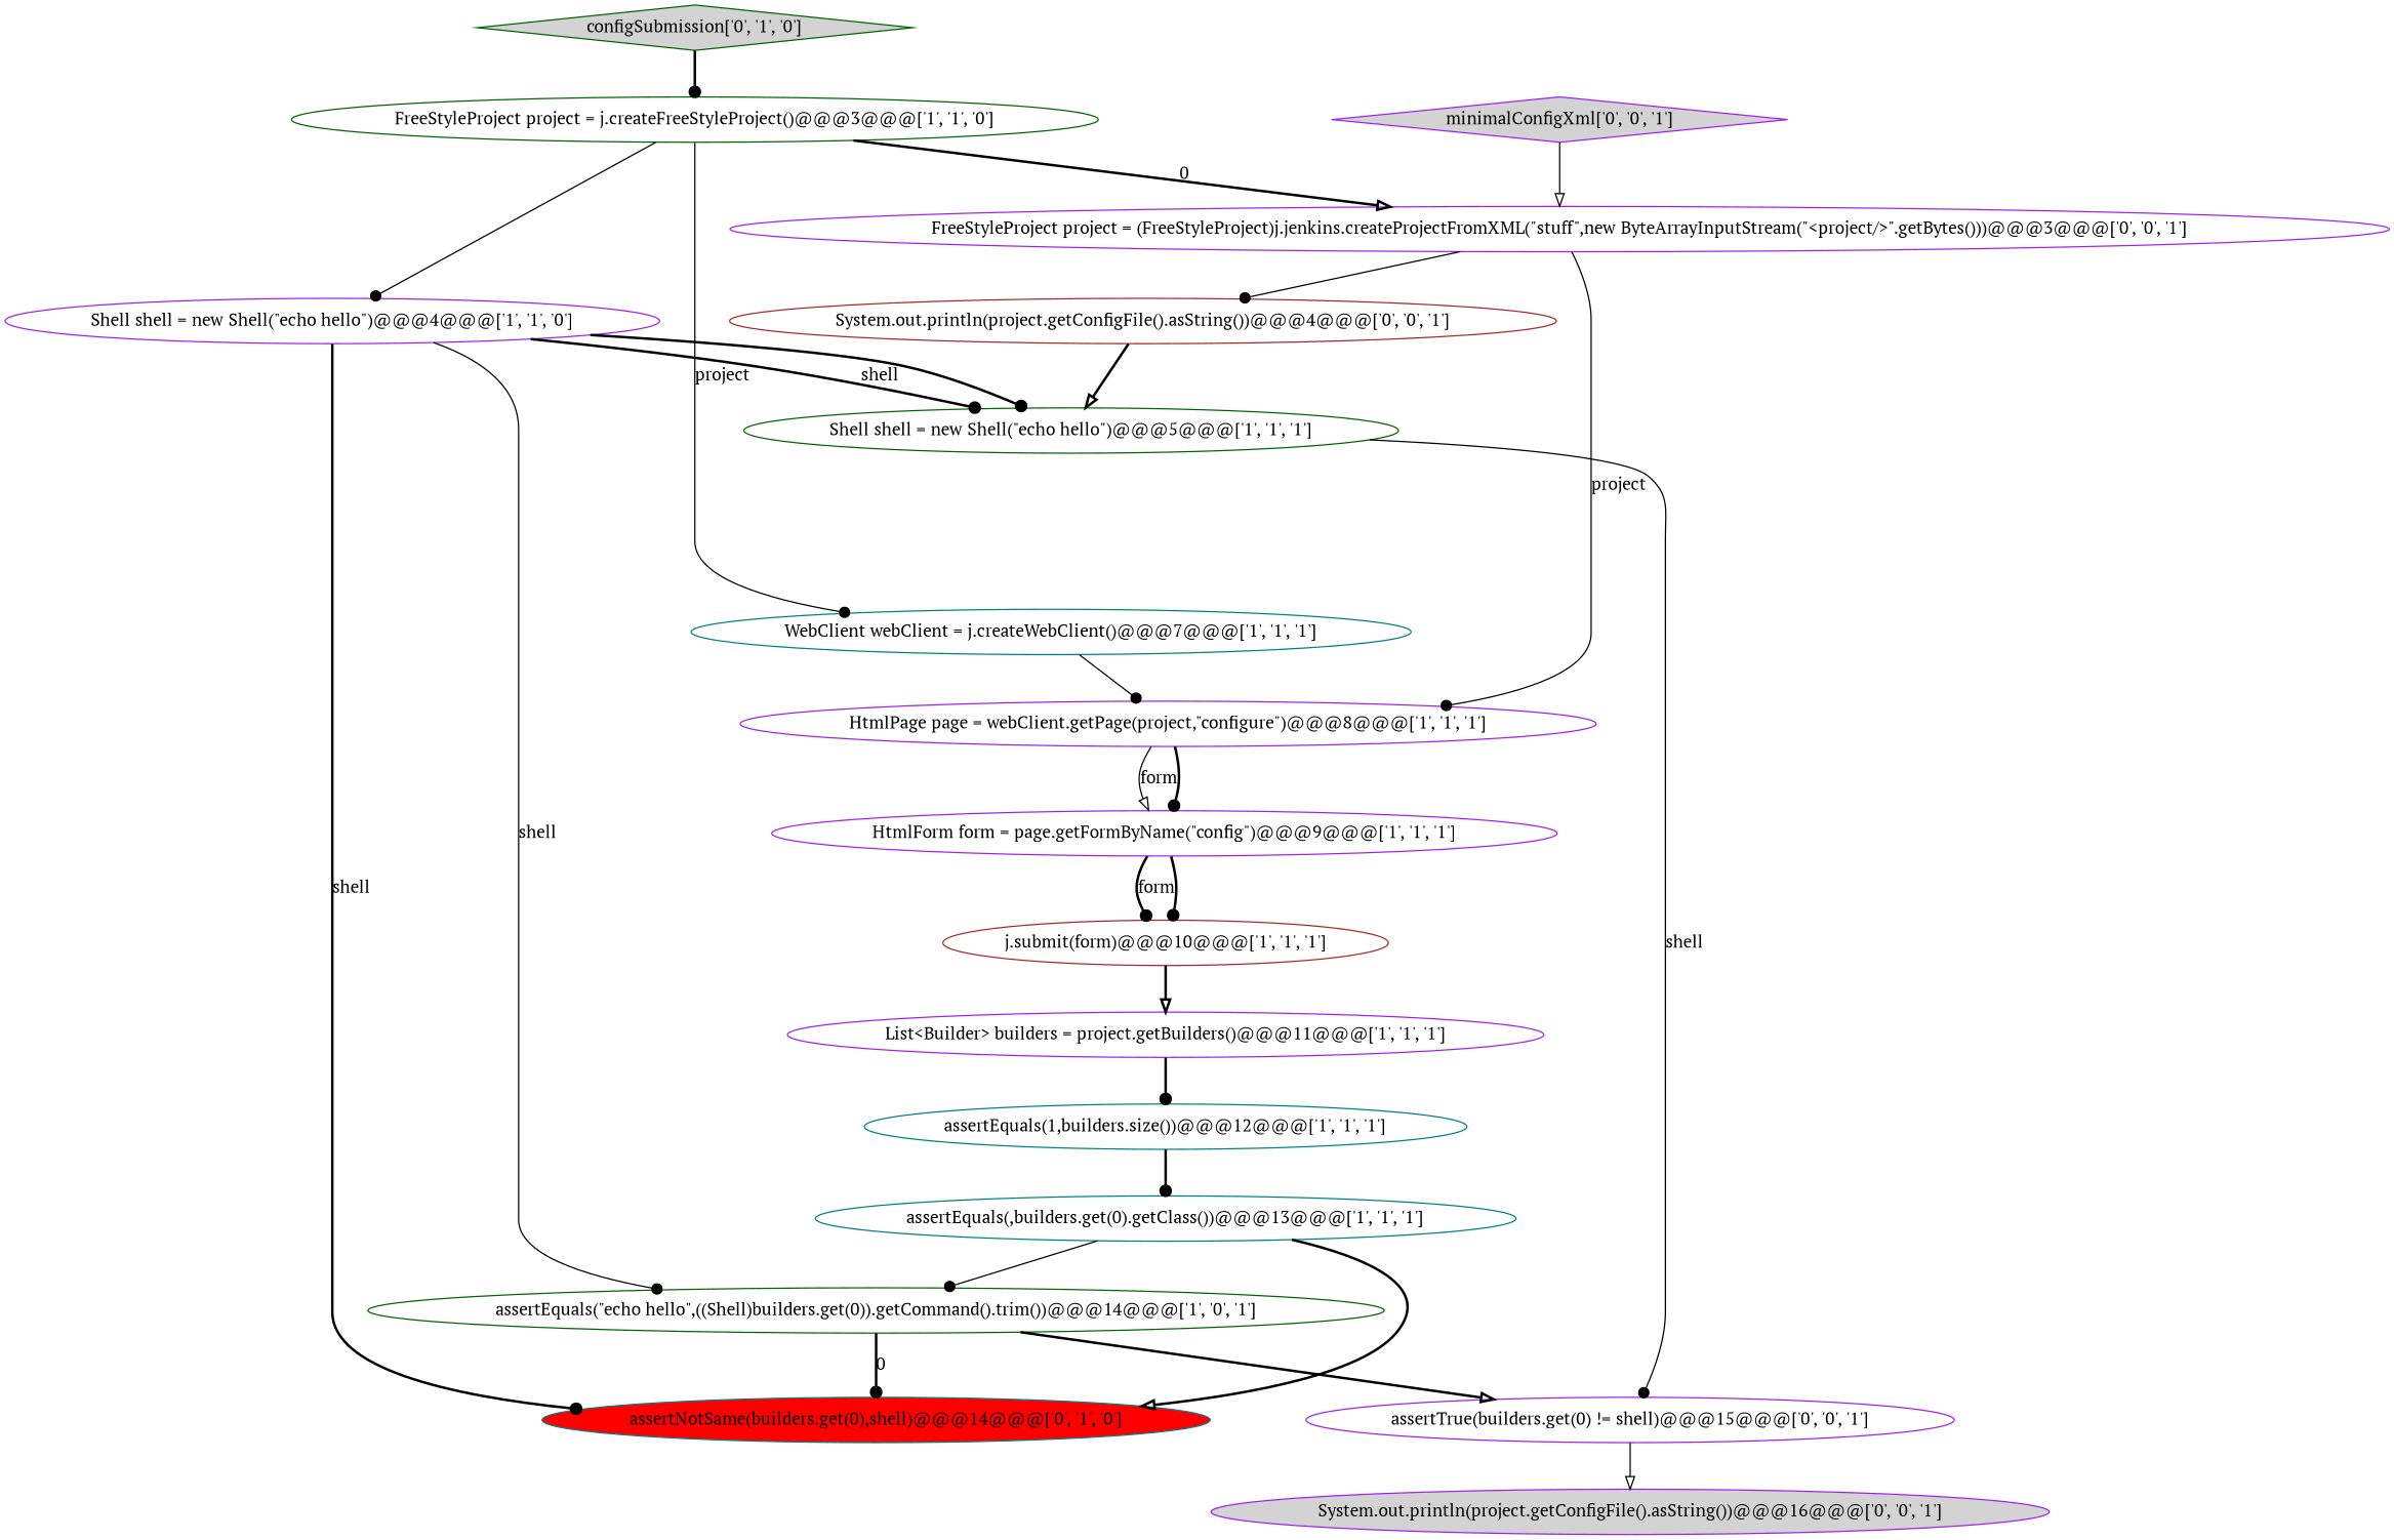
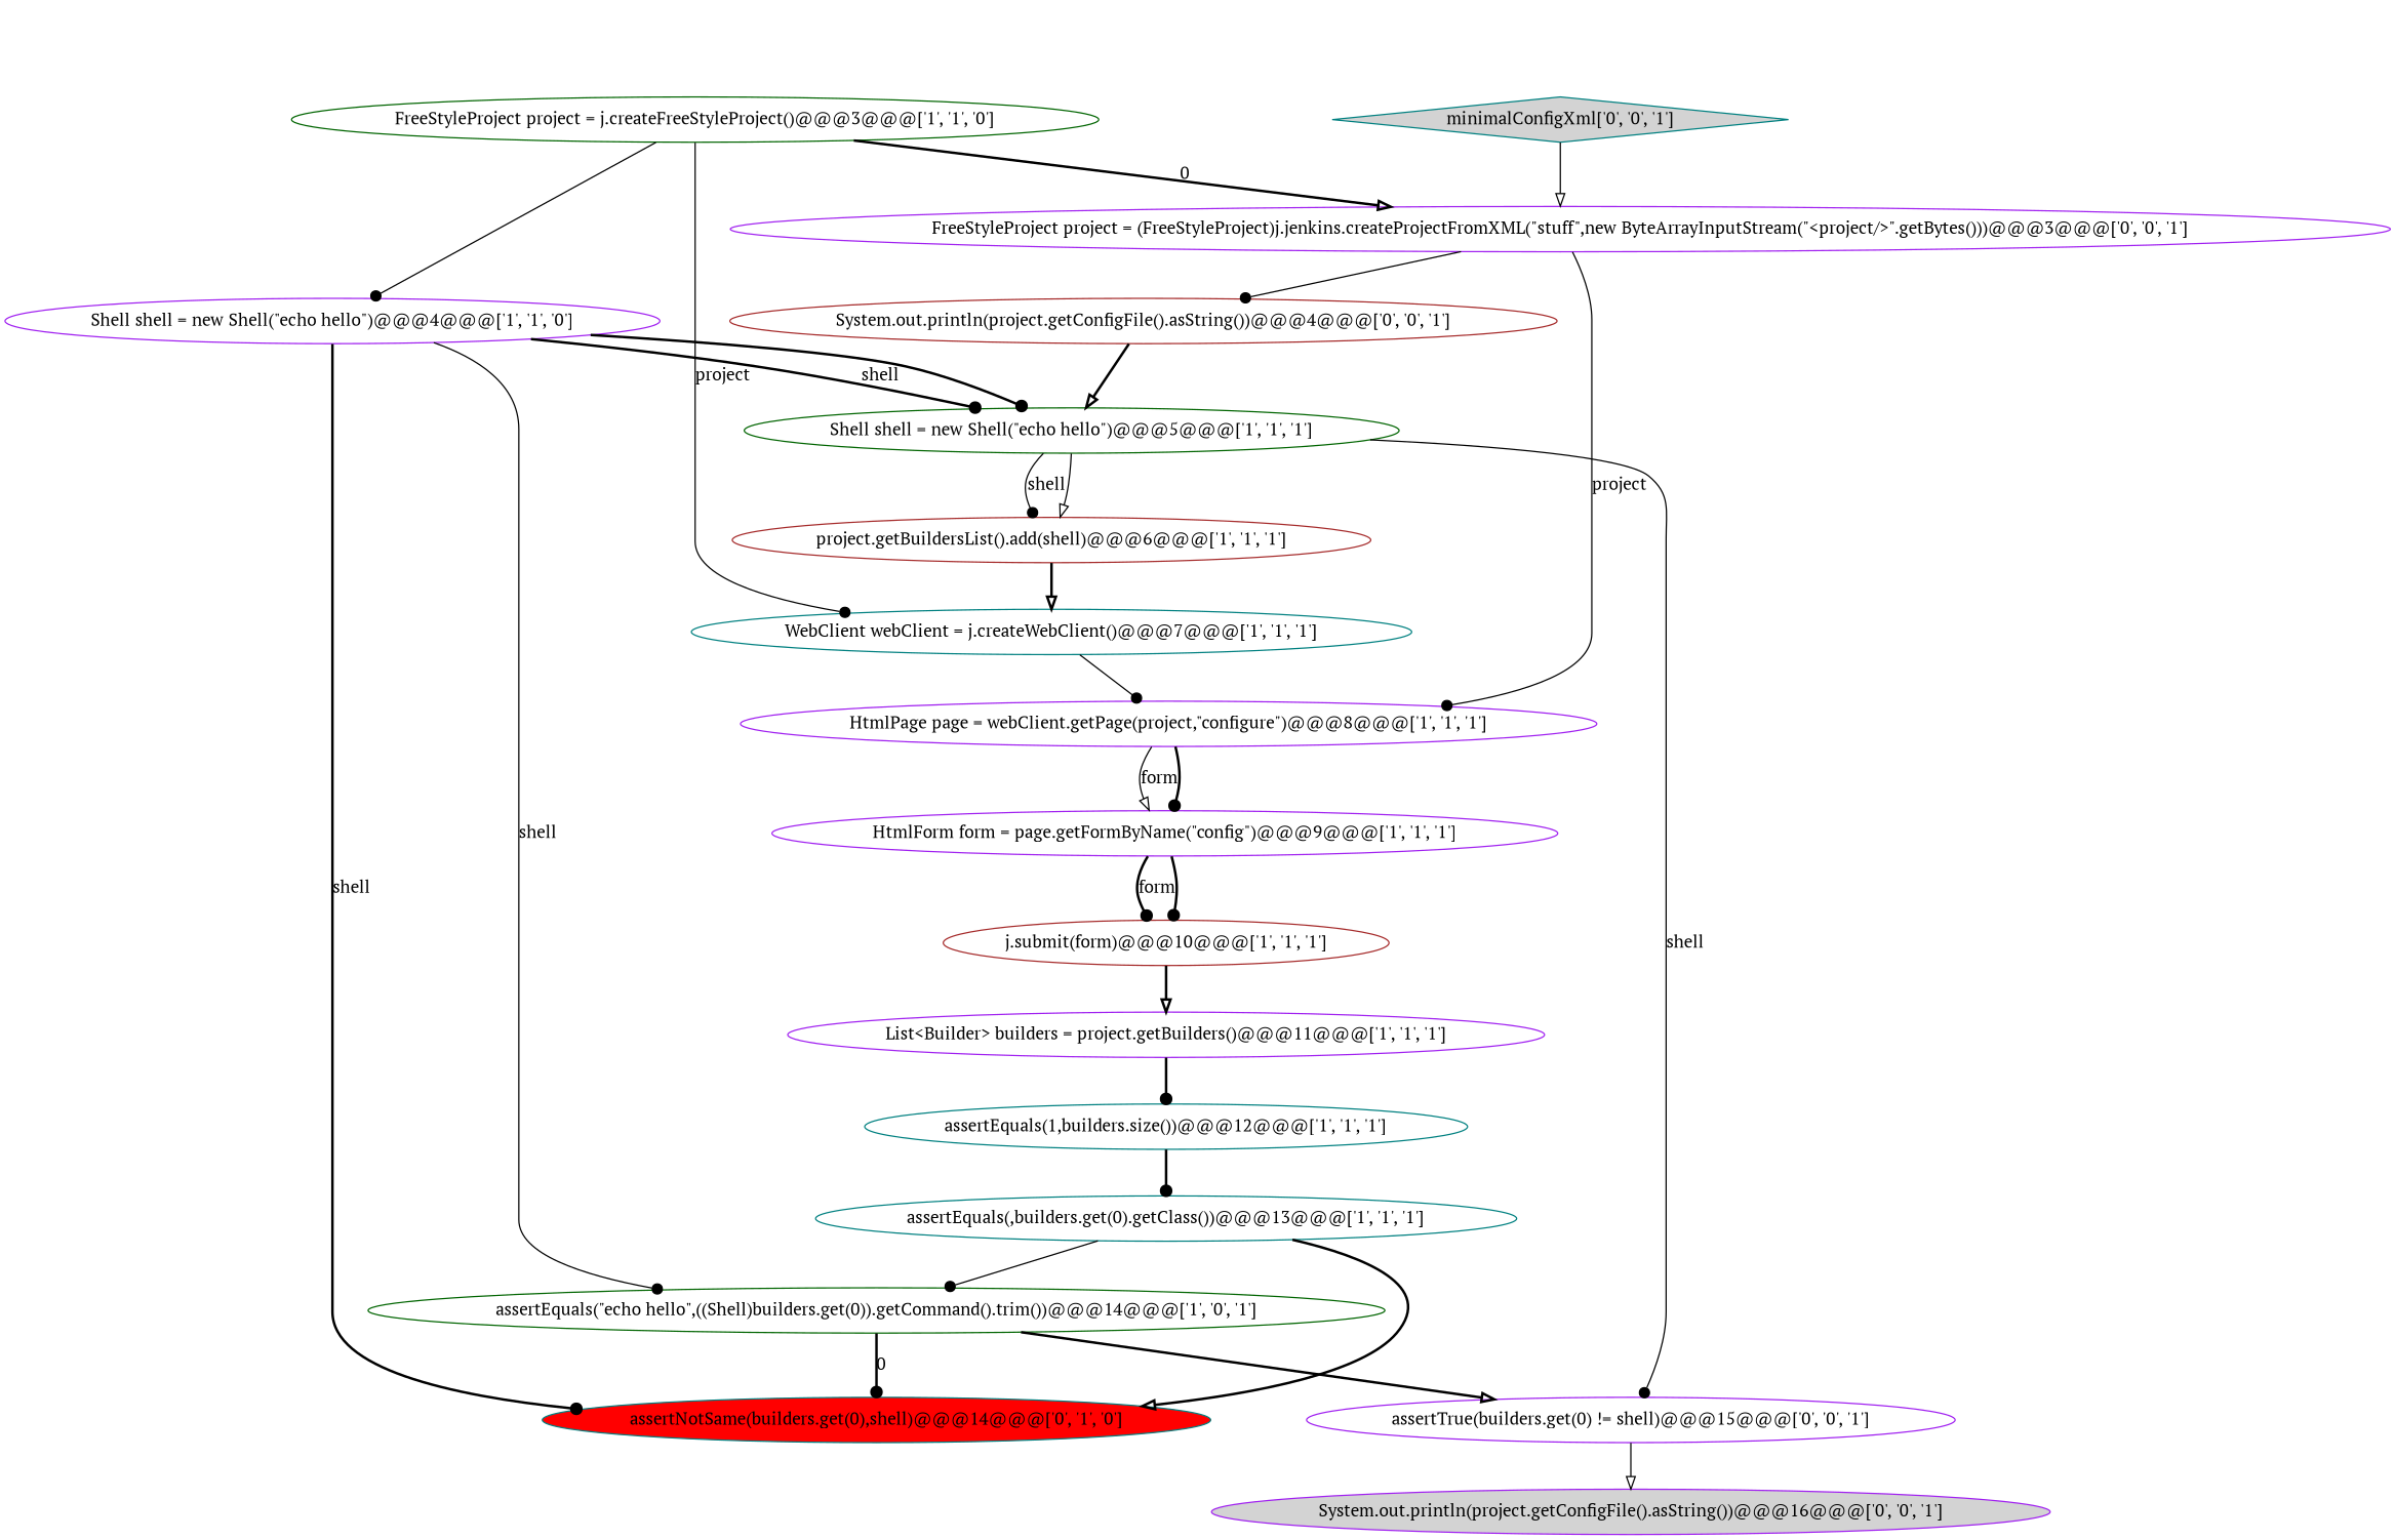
  digraph {
    fontname="PT Serif"
    node [color=purple fillcolor=white fontname="PT Serif" shape=ellipse style=filled]
    edge [arrowhead=dot fontname="PT Serif" style=bold]
    n1 [color=teal label="WebClient webClient = j.createWebClient()@@@7@@@['1', '1', '1']"]
    n2 [label="HtmlPage page = webClient.getPage(project,\"configure\")@@@8@@@['1', '1', '1']"]
    n3 [label="HtmlForm form = page.getFormByName(\"config\")@@@9@@@['1', '1', '1']"]
    n4 [color=darkgreen label="FreeStyleProject project = j.createFreeStyleProject()@@@3@@@['1', '1', '0']"]
    n5 [label="Shell shell = new Shell(\"echo hello\")@@@4@@@['1', '1', '0']"]
    n6 [label="FreeStyleProject project = (FreeStyleProject)j.jenkins.createProjectFromXML(\"stuff\",new ByteArrayInputStream(\"<project/>\".getBytes()))@@@3@@@['0', '0', '1']"]
    n7 [color=darkgreen label="Shell shell = new Shell(\"echo hello\")@@@5@@@['1', '1', '1']"]
    n8 [color=teal fillcolor=red label="assertNotSame(builders.get(0),shell)@@@14@@@['0', '1', '0']"]
    n9 [color=darkgreen label="assertEquals(\"echo hello\",((Shell)builders.get(0)).getCommand().trim())@@@14@@@['1', '0', '1']"]
    n10 [color=brown label="System.out.println(project.getConfigFile().asString())@@@4@@@['0', '0', '1']"]
    n11 [label="assertTrue(builders.get(0) != shell)@@@15@@@['0', '0', '1']"]
+   n12 [color=brown label="project.getBuildersList().add(shell)@@@6@@@['1', '1', '1']"]
    n13 [fillcolor=lightgray label="System.out.println(project.getConfigFile().asString())@@@16@@@['0', '0', '1']"]
-   n14 [color=darkgreen fillcolor=lightgray label="configSubmission['0', '1', '0']" shape=diamond]
    n15 [color=brown label="j.submit(form)@@@10@@@['1', '1', '1']"]
    n16 [label="List<Builder> builders = project.getBuilders()@@@11@@@['1', '1', '1']"]
    n17 [color=teal label="assertEquals(1,builders.size())@@@12@@@['1', '1', '1']"]
-   n18 [fillcolor=lightgray label="minimalConfigXml['0', '0', '1']" shape=diamond]
+   n18 [color=teal fillcolor=lightgray label="minimalConfigXml['0', '0', '1']" shape=diamond]
    n19 [color=teal label="assertEquals(,builders.get(0).getClass())@@@13@@@['1', '1', '1']"]
    n1 -> n2 [style=solid]
    n2 -> n3 [arrowhead=onormal label=form style=solid]
    n2 -> n3
    n3 -> n15 [label=form]
    n3 -> n15
    n4 -> n1 [label=project style=solid]
    n4 -> n5 [style=solid]
    n4 -> n6 [arrowhead=onormal label=0]
    n5 -> n7 [label=shell]
    n5 -> n7
    n5 -> n8 [label=shell]
    n5 -> n9 [label=shell style=solid]
    n6 -> n2 [label=project style=solid]
    n6 -> n10 [style=solid]
    n7 -> n11 [label=shell style=solid]
+   n7 -> n12 [label=shell style=solid]
+   n7 -> n12 [arrowhead=onormal style=solid]
    n9 -> n8 [label=0]
    n9 -> n11 [arrowhead=onormal]
    n10 -> n7 [arrowhead=onormal]
    n11 -> n13 [arrowhead=onormal style=solid]
-   n14 -> n4
+   n12 -> n1 [arrowhead=onormal]
    n15 -> n16 [arrowhead=onormal]
    n16 -> n17
    n17 -> n19
    n18 -> n6 [arrowhead=onormal style=solid]
    n19 -> n8 [arrowhead=onormal]
    n19 -> n9 [style=solid]
  }
